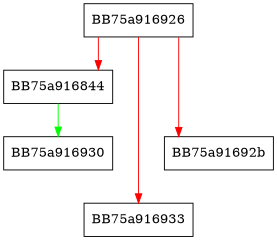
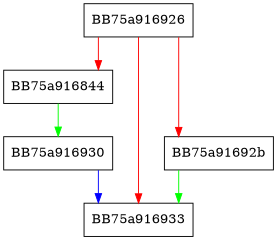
  digraph {
    splines=ortho
    node [shape=box]
    edge [color=red]
    BB75a916844
    BB75a916930
    BB75a916933
    BB75a916926
    BB75a91692b
    BB75a916844 -> BB75a916930 [color=green]
+   BB75a916930 -> BB75a916933 [color=blue]
    BB75a916926 -> BB75a916844
    BB75a916926 -> BB75a916933
    BB75a916926 -> BB75a91692b
+   BB75a91692b -> BB75a916933 [color=green]
  }
